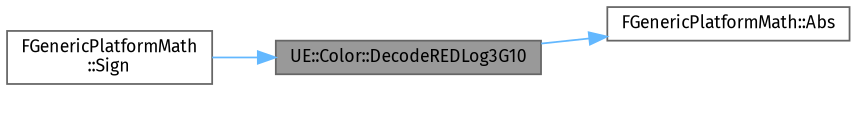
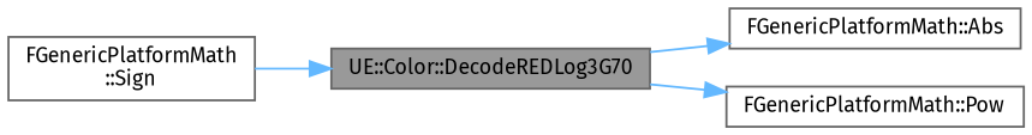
  digraph {
    fontname="Fira Sans"
    rankdir=LR
    node [color=grey40 fillcolor=white fontname="Fira Sans" fontsize=10 shape=box style=filled]
    edge [color=steelblue1 fontname="Fira Sans" fontsize=10 labelfontname=Helvetica labelfontsize=10 style=solid]
-   n1 [color=gray40 fillcolor=grey60 fontcolor=black height=0.2 label="UE::Color::DecodeREDLog3G10" width=0.4]
+   n1 [color=gray40 fillcolor=grey60 fontcolor=black height=0.2 label="UE::Color::DecodeREDLog3G70" width=0.4]
    n2 [height=0.2 label="FGenericPlatformMath::Abs" width=0.4]
+   n3 [height=0.2 label="FGenericPlatformMath::Pow" width=0.4]
    n4 [height=0.2 label="FGenericPlatformMath\l::Sign" width=0.4]
    n1 -> n2
+   n1 -> n3
    n4 -> n1
  }
